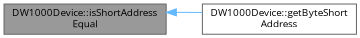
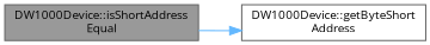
  digraph {
    rankdir=LR
    fontname="Open Sans"
    node [fontname="Open Sans" fontsize=10 shape=box style=filled]
    n1 [color=gray40 fillcolor=grey60 fontcolor=black height=0.2 label="DW1000Device::isShortAddress\lEqual" width=0.4]
    n2 [color=grey40 fillcolor=white height=0.2 label="DW1000Device::getByteShort\lAddress" width=0.4]
-   n2 -> n1 [color=steelblue1 fontname="Open Sans" fontsize=10 labelfontname=Helvetica labelfontsize=10 style=solid]
+   n1 -> n2 [color=steelblue1 fontname="Open Sans" fontsize=10 labelfontname=Helvetica labelfontsize=10 style=solid]
  }
